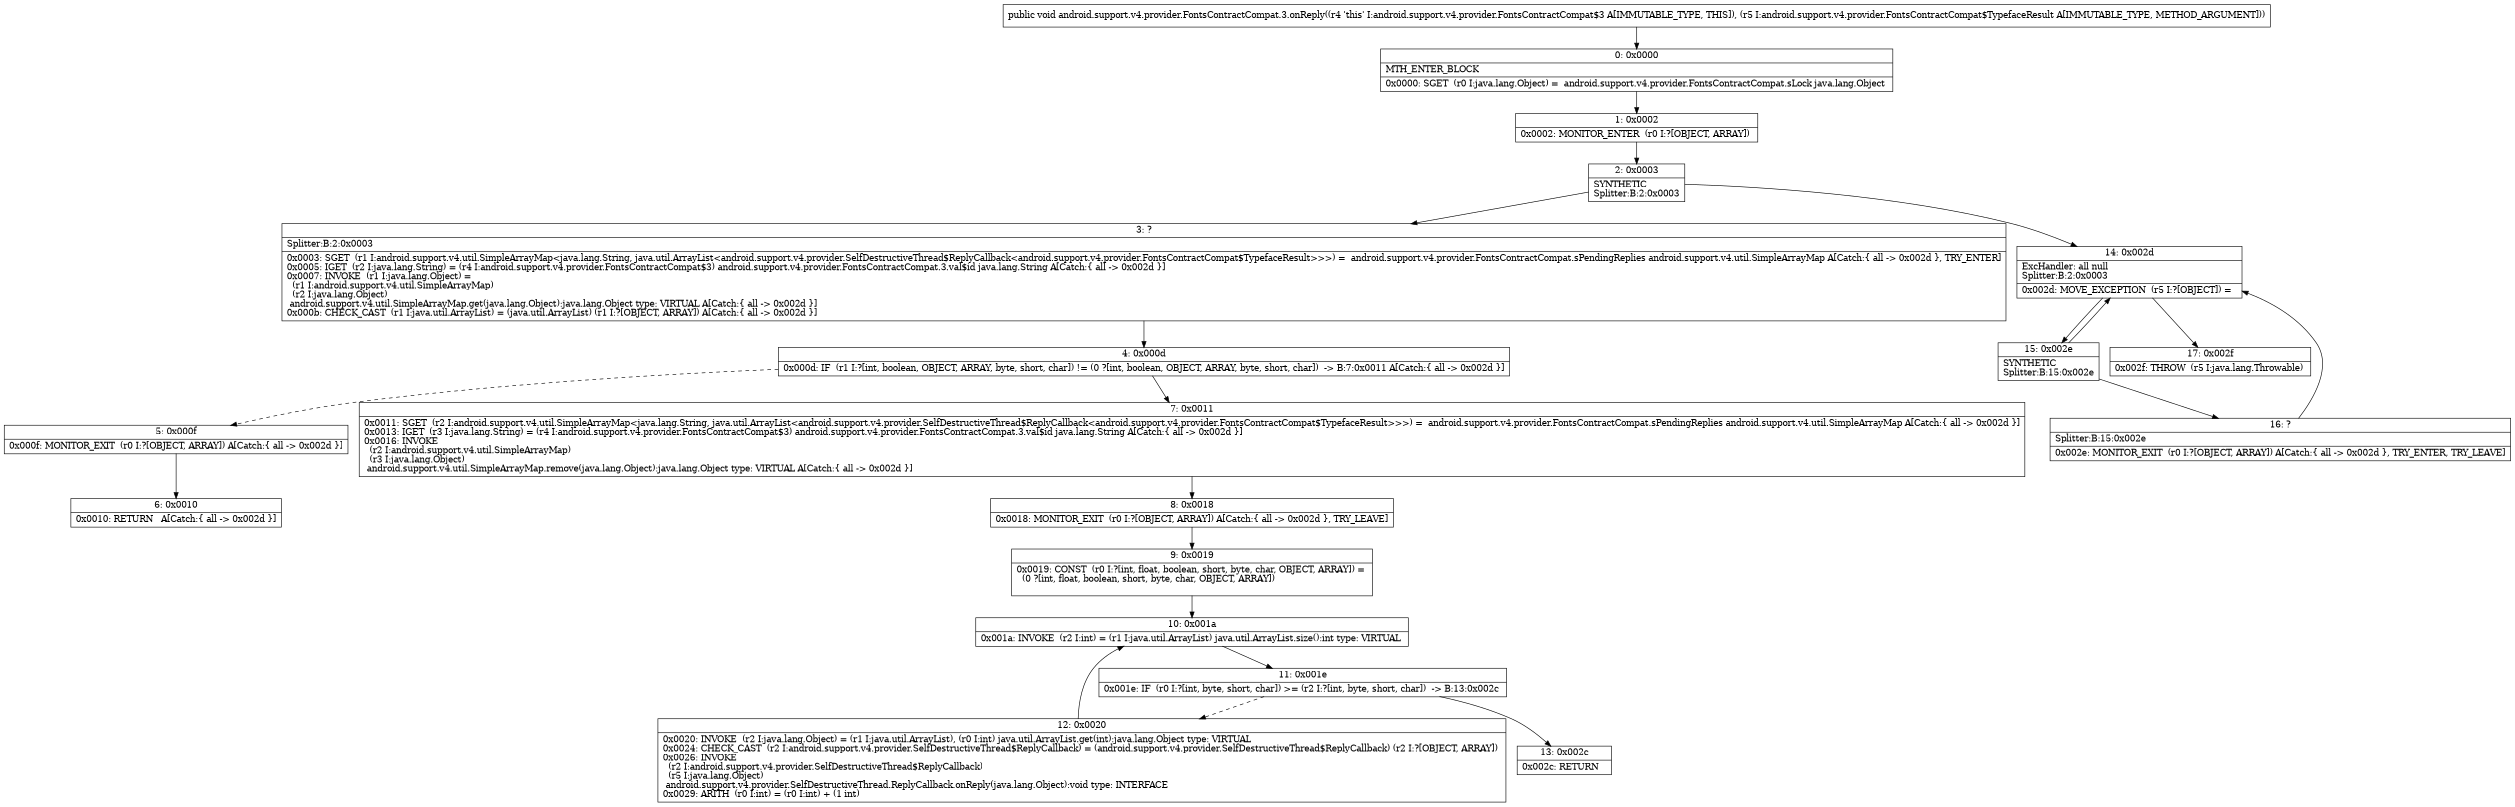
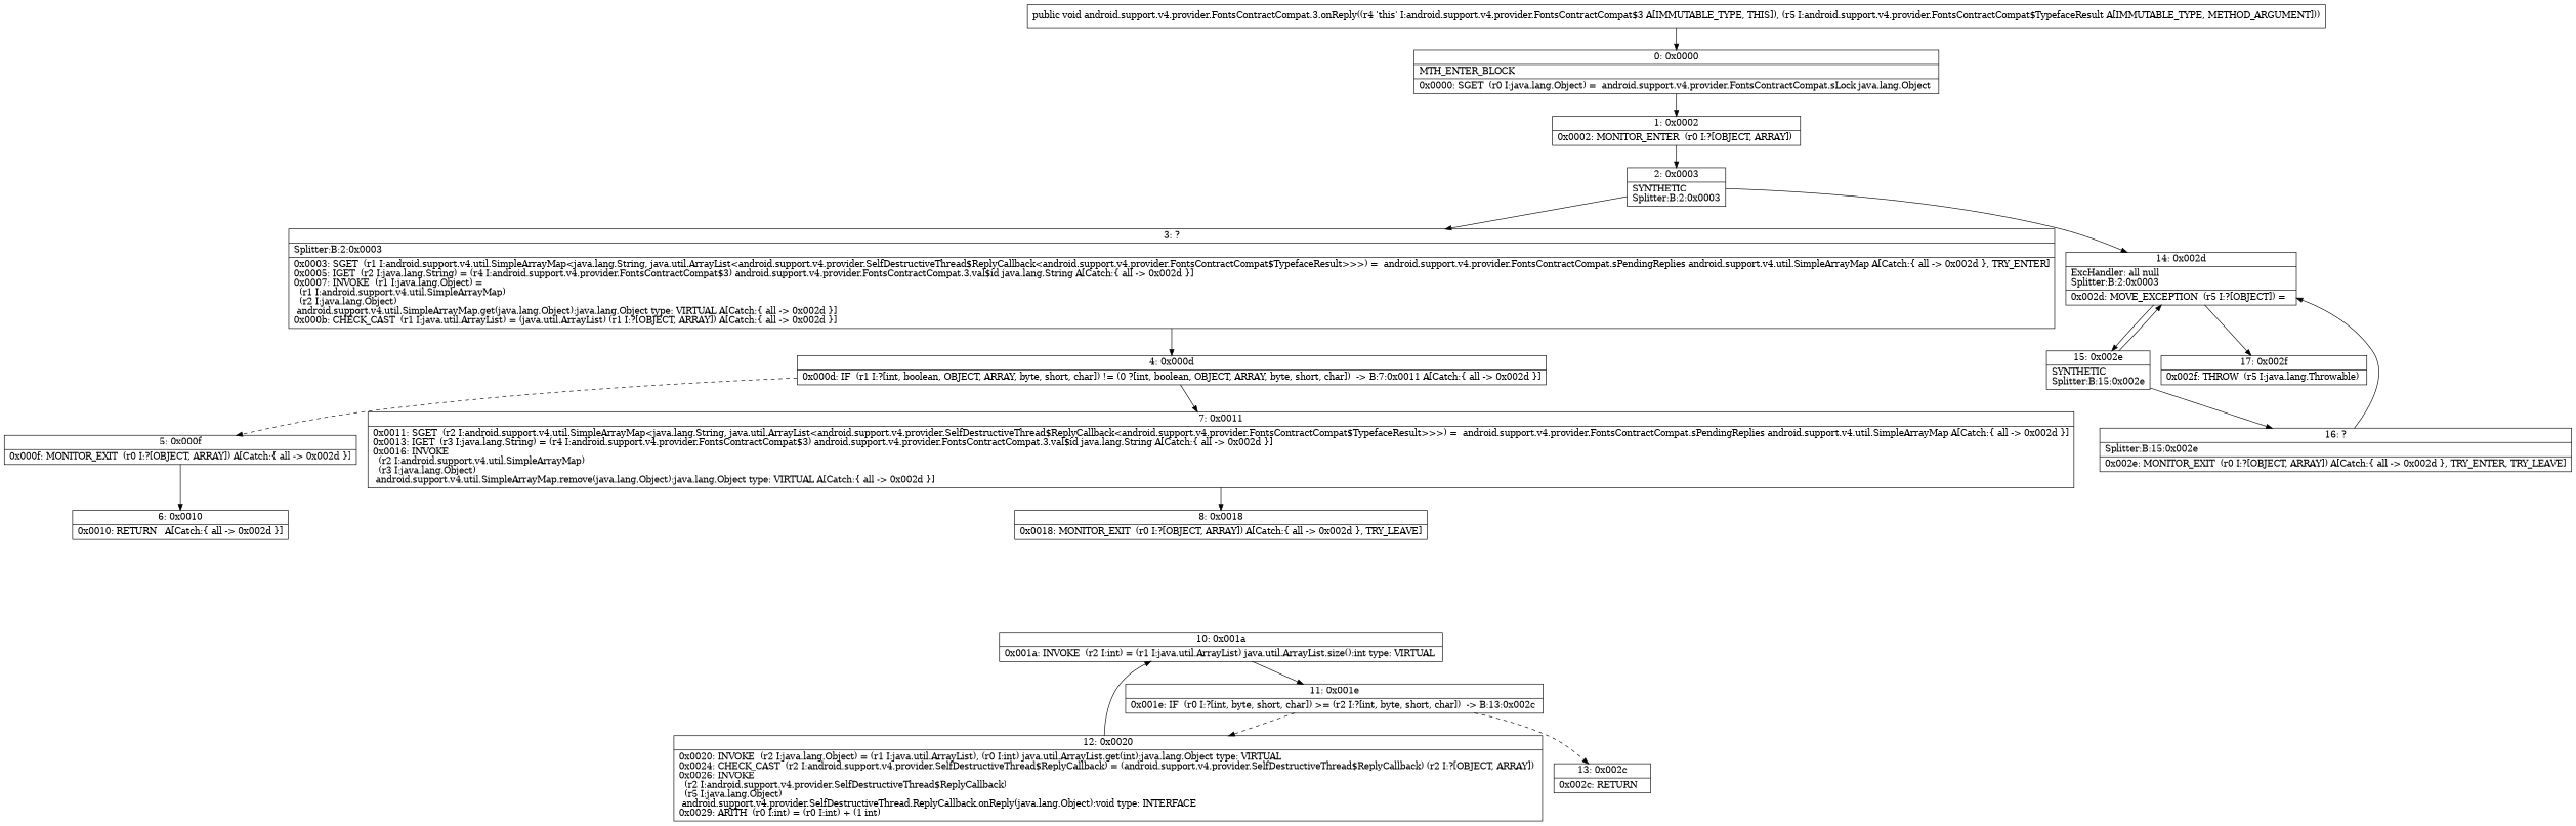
  digraph {
    node [shape=record]
    n1 [label="{0\:\ 0x0000|MTH_ENTER_BLOCK\l|0x0000: SGET  (r0 I:java.lang.Object) =  android.support.v4.provider.FontsContractCompat.sLock java.lang.Object \l}"]
    n2 [label="{1\:\ 0x0002|0x0002: MONITOR_ENTER  (r0 I:?[OBJECT, ARRAY]) \l}"]
    n3 [label="{2\:\ 0x0003|SYNTHETIC\lSplitter:B:2:0x0003\l}"]
    n4 [label="{3\:\ ?|Splitter:B:2:0x0003\l|0x0003: SGET  (r1 I:android.support.v4.util.SimpleArrayMap\<java.lang.String, java.util.ArrayList\<android.support.v4.provider.SelfDestructiveThread$ReplyCallback\<android.support.v4.provider.FontsContractCompat$TypefaceResult\>\>\>) =  android.support.v4.provider.FontsContractCompat.sPendingReplies android.support.v4.util.SimpleArrayMap A[Catch:\{ all \-\> 0x002d \}, TRY_ENTER]\l0x0005: IGET  (r2 I:java.lang.String) = (r4 I:android.support.v4.provider.FontsContractCompat$3) android.support.v4.provider.FontsContractCompat.3.val$id java.lang.String A[Catch:\{ all \-\> 0x002d \}]\l0x0007: INVOKE  (r1 I:java.lang.Object) = \l  (r1 I:android.support.v4.util.SimpleArrayMap)\l  (r2 I:java.lang.Object)\l android.support.v4.util.SimpleArrayMap.get(java.lang.Object):java.lang.Object type: VIRTUAL A[Catch:\{ all \-\> 0x002d \}]\l0x000b: CHECK_CAST  (r1 I:java.util.ArrayList) = (java.util.ArrayList) (r1 I:?[OBJECT, ARRAY]) A[Catch:\{ all \-\> 0x002d \}]\l}"]
    n5 [label="{14\:\ 0x002d|ExcHandler: all null\lSplitter:B:2:0x0003\l|0x002d: MOVE_EXCEPTION  (r5 I:?[OBJECT]) =  \l}"]
    n6 [label="{4\:\ 0x000d|0x000d: IF  (r1 I:?[int, boolean, OBJECT, ARRAY, byte, short, char]) != (0 ?[int, boolean, OBJECT, ARRAY, byte, short, char])  \-\> B:7:0x0011 A[Catch:\{ all \-\> 0x002d \}]\l}"]
    n7 [label="{15\:\ 0x002e|SYNTHETIC\lSplitter:B:15:0x002e\l}"]
    n8 [label="{17\:\ 0x002f|0x002f: THROW  (r5 I:java.lang.Throwable) \l}"]
    n9 [label="{5\:\ 0x000f|0x000f: MONITOR_EXIT  (r0 I:?[OBJECT, ARRAY]) A[Catch:\{ all \-\> 0x002d \}]\l}"]
    n10 [label="{7\:\ 0x0011|0x0011: SGET  (r2 I:android.support.v4.util.SimpleArrayMap\<java.lang.String, java.util.ArrayList\<android.support.v4.provider.SelfDestructiveThread$ReplyCallback\<android.support.v4.provider.FontsContractCompat$TypefaceResult\>\>\>) =  android.support.v4.provider.FontsContractCompat.sPendingReplies android.support.v4.util.SimpleArrayMap A[Catch:\{ all \-\> 0x002d \}]\l0x0013: IGET  (r3 I:java.lang.String) = (r4 I:android.support.v4.provider.FontsContractCompat$3) android.support.v4.provider.FontsContractCompat.3.val$id java.lang.String A[Catch:\{ all \-\> 0x002d \}]\l0x0016: INVOKE  \l  (r2 I:android.support.v4.util.SimpleArrayMap)\l  (r3 I:java.lang.Object)\l android.support.v4.util.SimpleArrayMap.remove(java.lang.Object):java.lang.Object type: VIRTUAL A[Catch:\{ all \-\> 0x002d \}]\l}"]
    n11 [label="{6\:\ 0x0010|0x0010: RETURN   A[Catch:\{ all \-\> 0x002d \}]\l}"]
    n12 [label="{8\:\ 0x0018|0x0018: MONITOR_EXIT  (r0 I:?[OBJECT, ARRAY]) A[Catch:\{ all \-\> 0x002d \}, TRY_LEAVE]\l}"]
-   n13 [label="{9\:\ 0x0019|0x0019: CONST  (r0 I:?[int, float, boolean, short, byte, char, OBJECT, ARRAY]) = \l  (0 ?[int, float, boolean, short, byte, char, OBJECT, ARRAY])\l \l}"]
    n14 [label="{10\:\ 0x001a|0x001a: INVOKE  (r2 I:int) = (r1 I:java.util.ArrayList) java.util.ArrayList.size():int type: VIRTUAL \l}"]
    n15 [label="{11\:\ 0x001e|0x001e: IF  (r0 I:?[int, byte, short, char]) \>= (r2 I:?[int, byte, short, char])  \-\> B:13:0x002c \l}"]
    n16 [label="{12\:\ 0x0020|0x0020: INVOKE  (r2 I:java.lang.Object) = (r1 I:java.util.ArrayList), (r0 I:int) java.util.ArrayList.get(int):java.lang.Object type: VIRTUAL \l0x0024: CHECK_CAST  (r2 I:android.support.v4.provider.SelfDestructiveThread$ReplyCallback) = (android.support.v4.provider.SelfDestructiveThread$ReplyCallback) (r2 I:?[OBJECT, ARRAY]) \l0x0026: INVOKE  \l  (r2 I:android.support.v4.provider.SelfDestructiveThread$ReplyCallback)\l  (r5 I:java.lang.Object)\l android.support.v4.provider.SelfDestructiveThread.ReplyCallback.onReply(java.lang.Object):void type: INTERFACE \l0x0029: ARITH  (r0 I:int) = (r0 I:int) + (1 int) \l}"]
    n17 [label="{13\:\ 0x002c|0x002c: RETURN   \l}"]
    n18 [label="{16\:\ ?|Splitter:B:15:0x002e\l|0x002e: MONITOR_EXIT  (r0 I:?[OBJECT, ARRAY]) A[Catch:\{ all \-\> 0x002d \}, TRY_ENTER, TRY_LEAVE]\l}"]
    n19 [label="{public void android.support.v4.provider.FontsContractCompat.3.onReply((r4 'this' I:android.support.v4.provider.FontsContractCompat$3 A[IMMUTABLE_TYPE, THIS]), (r5 I:android.support.v4.provider.FontsContractCompat$TypefaceResult A[IMMUTABLE_TYPE, METHOD_ARGUMENT])) }"]
    n1 -> n2
    n2 -> n3
    n3 -> n4
    n3 -> n5
    n4 -> n6
    n5 -> n7
    n5 -> n8
    n6 -> n9 [style=dashed]
    n6 -> n10
    n7 -> n5
    n7 -> n18
    n9 -> n11
    n10 -> n12
-   n12 -> n13
-   n13 -> n14
    n14 -> n15
    n15 -> n16 [style=dashed]
-   n15 -> n17
+   n15 -> n17 [style=dashed]
    n16 -> n14
    n18 -> n5
    n19 -> n1
  }
